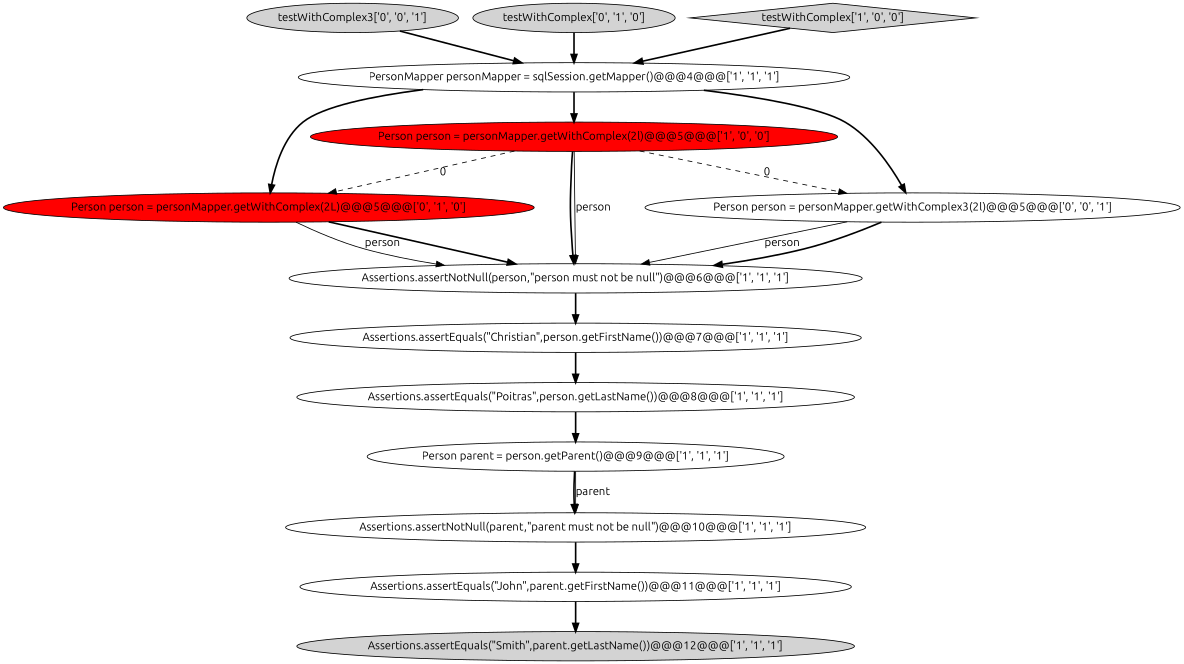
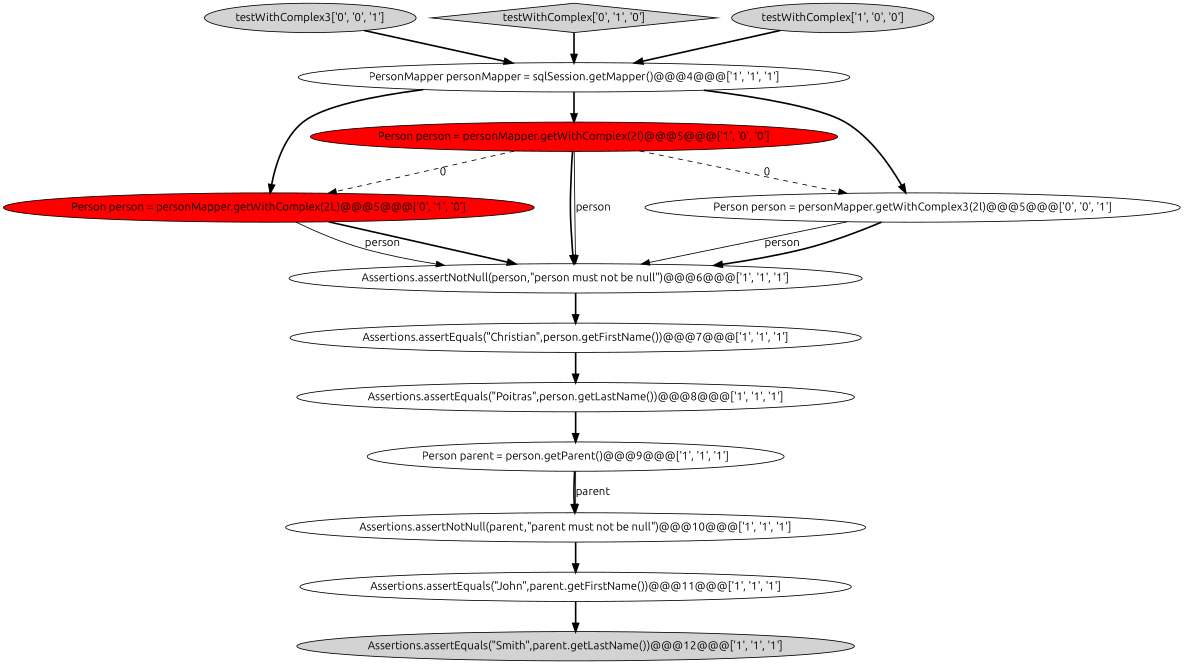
  digraph {
    fontname=Ubuntu
    node [fillcolor=white fontname=Ubuntu shape=ellipse style=filled]
    edge [fontname=Ubuntu style=bold]
    n1 [label="PersonMapper personMapper = sqlSession.getMapper()@@@4@@@['1', '1', '1']"]
    n2 [fillcolor=red label="Person person = personMapper.getWithComplex(2L)@@@5@@@['0', '1', '0']"]
    n3 [label="Person person = personMapper.getWithComplex3(2l)@@@5@@@['0', '0', '1']"]
    n4 [fillcolor=red label="Person person = personMapper.getWithComplex(2l)@@@5@@@['1', '0', '0']"]
    n5 [label="Assertions.assertNotNull(person,\"person must not be null\")@@@6@@@['1', '1', '1']"]
    n6 [label="Assertions.assertEquals(\"John\",parent.getFirstName())@@@11@@@['1', '1', '1']"]
    n7 [fillcolor=lightgray label="Assertions.assertEquals(\"Smith\",parent.getLastName())@@@12@@@['1', '1', '1']"]
    n8 [label="Assertions.assertEquals(\"Christian\",person.getFirstName())@@@7@@@['1', '1', '1']"]
    n9 [fillcolor=lightgray label="testWithComplex3['0', '0', '1']"]
    n10 [label="Assertions.assertEquals(\"Poitras\",person.getLastName())@@@8@@@['1', '1', '1']"]
    n11 [label="Person parent = person.getParent()@@@9@@@['1', '1', '1']"]
    n12 [label="Assertions.assertNotNull(parent,\"parent must not be null\")@@@10@@@['1', '1', '1']"]
-   n13 [fillcolor=lightgray label="testWithComplex['0', '1', '0']"]
-   n14 [fillcolor=lightgray label="testWithComplex['1', '0', '0']" shape=diamond]
+   n13 [fillcolor=lightgray label="testWithComplex['0', '1', '0']" shape=diamond]
+   n14 [fillcolor=lightgray label="testWithComplex['1', '0', '0']"]
    n1 -> n2
    n1 -> n3
    n1 -> n4
    n2 -> n5
    n2 -> n5 [label=person style=solid]
    n3 -> n5 [label=person style=solid]
    n3 -> n5
    n4 -> n2 [label=0 style=dashed]
    n4 -> n3 [label=0 style=dashed]
    n4 -> n5 [label=person style=solid]
    n4 -> n5
    n5 -> n8
    n6 -> n7
    n8 -> n10
    n9 -> n1
    n10 -> n11
    n11 -> n12
    n11 -> n12 [label=parent style=solid]
    n12 -> n6
    n13 -> n1
    n14 -> n1
  }
